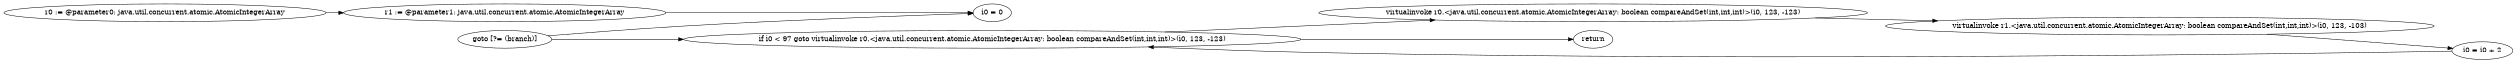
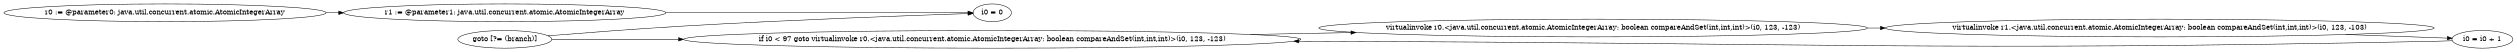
  digraph {
    rankdir=LR
    "r0 := @parameter0: java.util.concurrent.atomic.AtomicIntegerArray"
    "r1 := @parameter1: java.util.concurrent.atomic.AtomicIntegerArray"
    "i0 = 0"
    "goto [?= (branch)]"
    "if i0 < 97 goto virtualinvoke r0.<java.util.concurrent.atomic.AtomicIntegerArray: boolean compareAndSet(int,int,int)>(i0, 123, -123)"
    "virtualinvoke r0.<java.util.concurrent.atomic.AtomicIntegerArray: boolean compareAndSet(int,int,int)>(i0, 123, -123)"
-   return
    "virtualinvoke r1.<java.util.concurrent.atomic.AtomicIntegerArray: boolean compareAndSet(int,int,int)>(i0, 123, -103)"
-   "i0 = i0 + 1" [label="i0 = i0 + 2"]
+   "i0 = i0 + 1"
    "r0 := @parameter0: java.util.concurrent.atomic.AtomicIntegerArray" -> "r1 := @parameter1: java.util.concurrent.atomic.AtomicIntegerArray"
    "r1 := @parameter1: java.util.concurrent.atomic.AtomicIntegerArray" -> "i0 = 0"
    "goto [?= (branch)]" -> "i0 = 0"
    "goto [?= (branch)]" -> "if i0 < 97 goto virtualinvoke r0.<java.util.concurrent.atomic.AtomicIntegerArray: boolean compareAndSet(int,int,int)>(i0, 123, -123)"
    "if i0 < 97 goto virtualinvoke r0.<java.util.concurrent.atomic.AtomicIntegerArray: boolean compareAndSet(int,int,int)>(i0, 123, -123)" -> "virtualinvoke r0.<java.util.concurrent.atomic.AtomicIntegerArray: boolean compareAndSet(int,int,int)>(i0, 123, -123)"
-   "if i0 < 97 goto virtualinvoke r0.<java.util.concurrent.atomic.AtomicIntegerArray: boolean compareAndSet(int,int,int)>(i0, 123, -123)" -> return
    "virtualinvoke r0.<java.util.concurrent.atomic.AtomicIntegerArray: boolean compareAndSet(int,int,int)>(i0, 123, -123)" -> "virtualinvoke r1.<java.util.concurrent.atomic.AtomicIntegerArray: boolean compareAndSet(int,int,int)>(i0, 123, -103)"
    "virtualinvoke r1.<java.util.concurrent.atomic.AtomicIntegerArray: boolean compareAndSet(int,int,int)>(i0, 123, -103)" -> "i0 = i0 + 1"
    "i0 = i0 + 1" -> "if i0 < 97 goto virtualinvoke r0.<java.util.concurrent.atomic.AtomicIntegerArray: boolean compareAndSet(int,int,int)>(i0, 123, -123)"
  }
